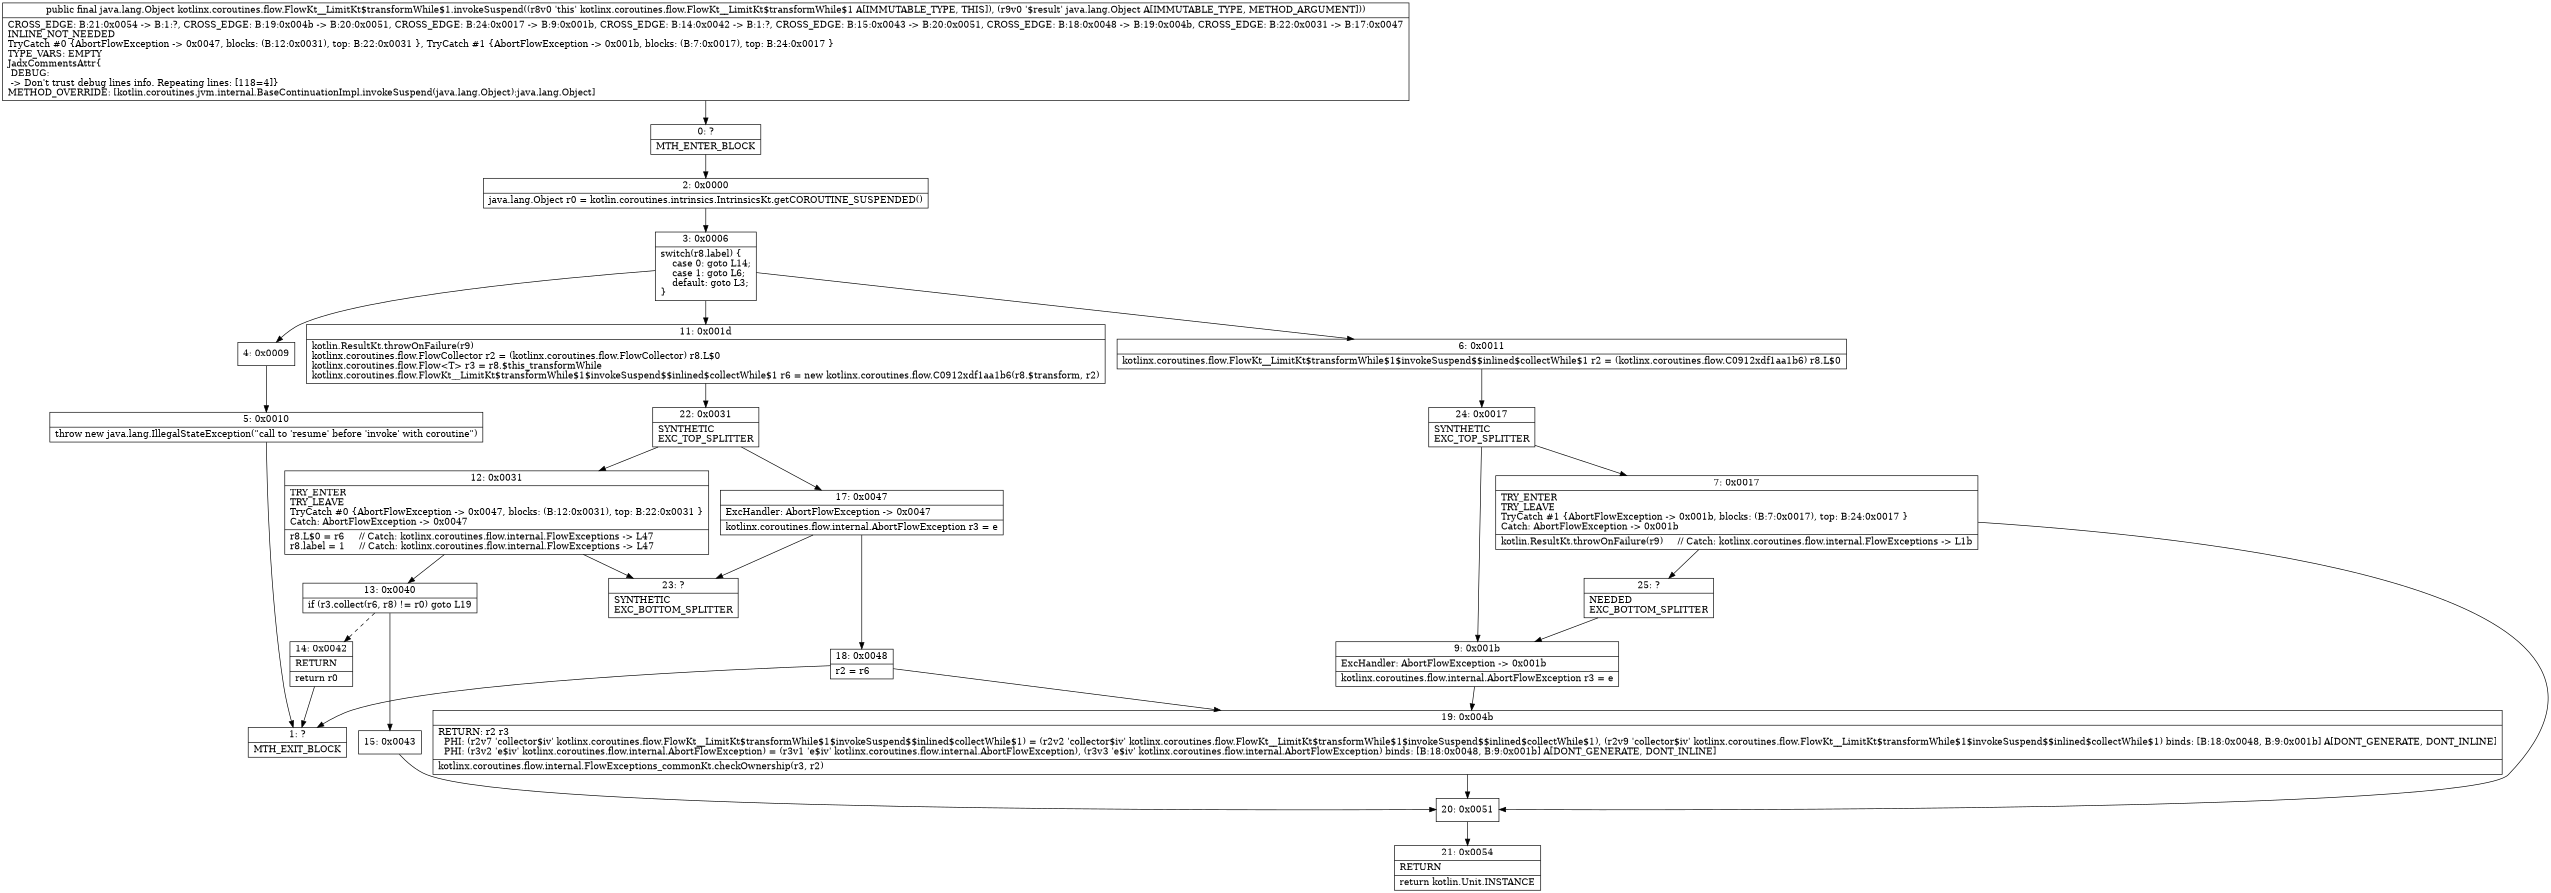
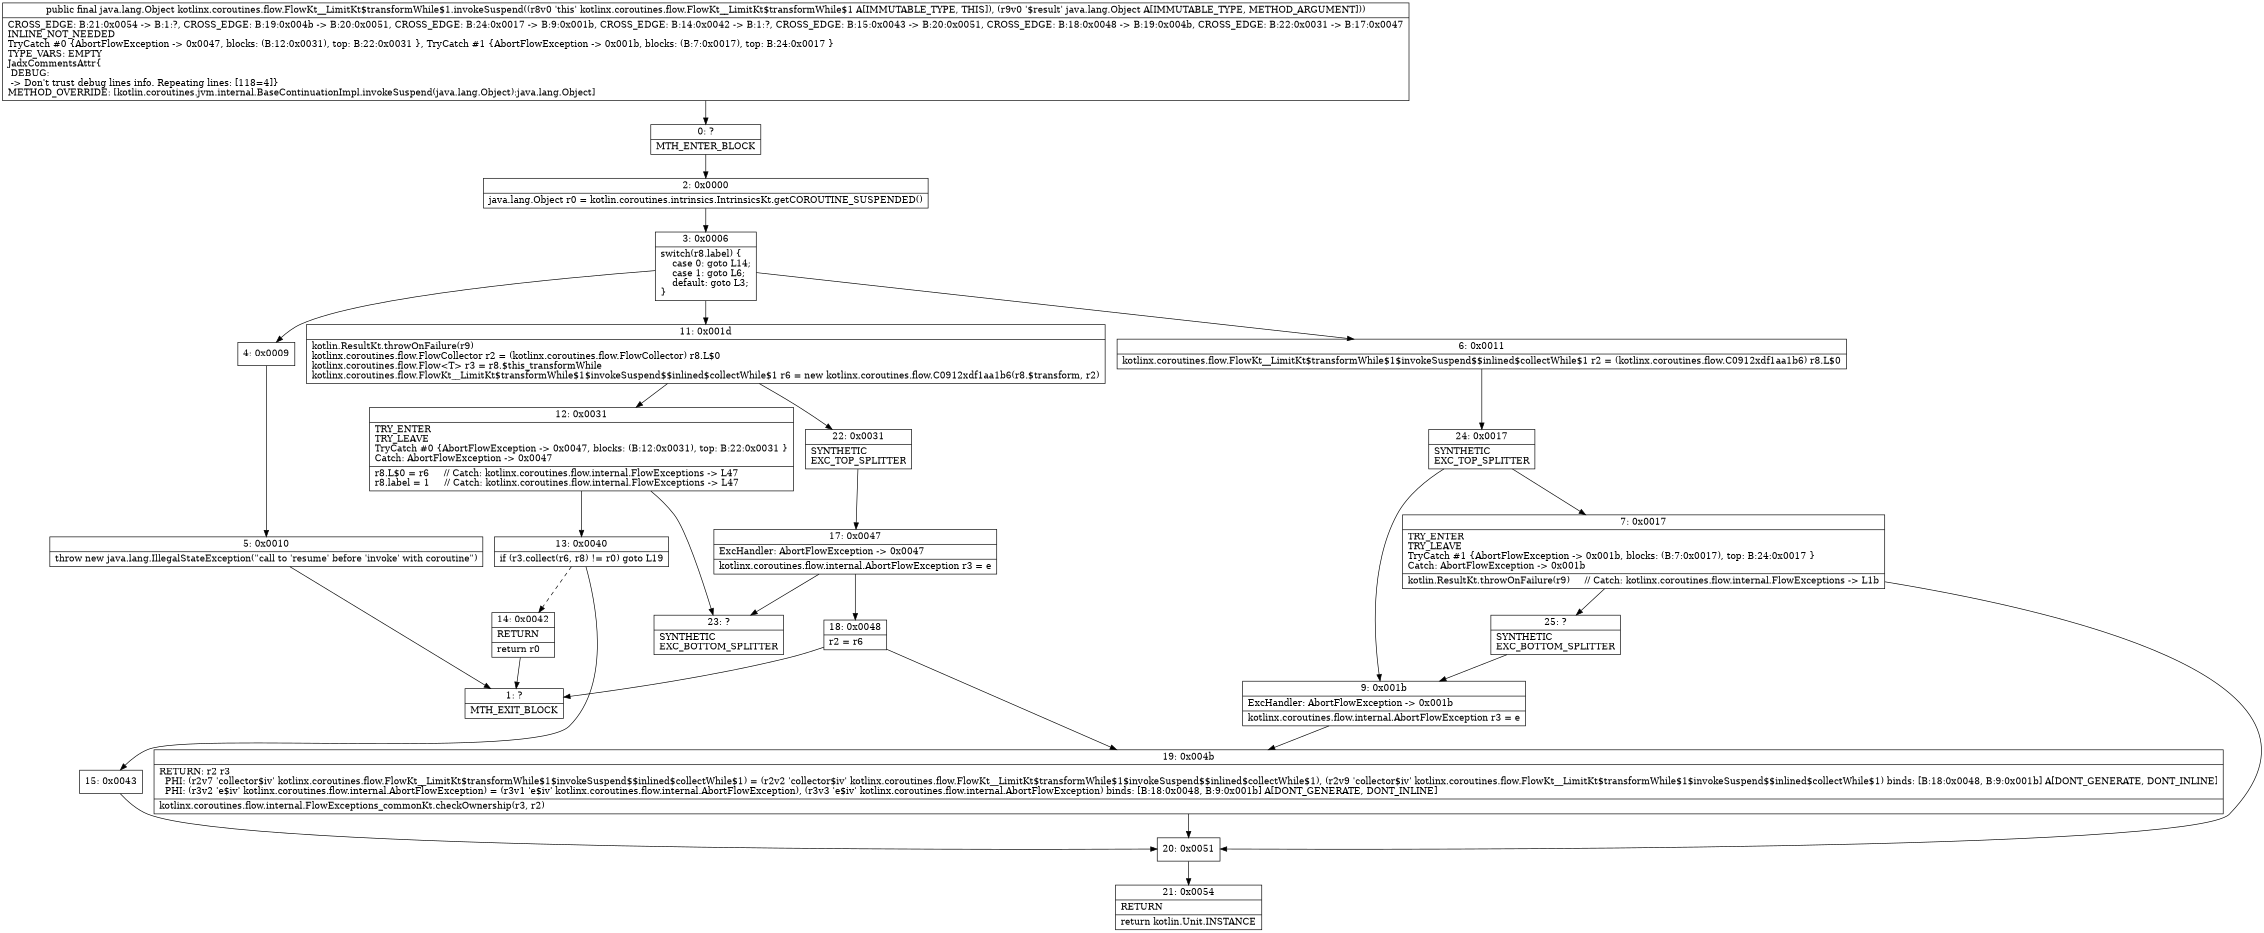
  digraph {
    fontname="DejaVu Serif"
    node [fontname="DejaVu Serif" shape=record]
    edge [fontname="DejaVu Serif"]
    n1 [label="{0\:\ ?|MTH_ENTER_BLOCK\l}"]
    n2 [label="{2\:\ 0x0000|java.lang.Object r0 = kotlin.coroutines.intrinsics.IntrinsicsKt.getCOROUTINE_SUSPENDED()\l}"]
    n3 [label="{3\:\ 0x0006|switch(r8.label) \{\l    case 0: goto L14;\l    case 1: goto L6;\l    default: goto L3;\l\}\l}"]
    n4 [label="{4\:\ 0x0009}"]
    n5 [label="{6\:\ 0x0011|kotlinx.coroutines.flow.FlowKt__LimitKt$transformWhile$1$invokeSuspend$$inlined$collectWhile$1 r2 = (kotlinx.coroutines.flow.C0912xdf1aa1b6) r8.L$0\l}"]
    n6 [label="{11\:\ 0x001d|kotlin.ResultKt.throwOnFailure(r9)\lkotlinx.coroutines.flow.FlowCollector r2 = (kotlinx.coroutines.flow.FlowCollector) r8.L$0\lkotlinx.coroutines.flow.Flow\<T\> r3 = r8.$this_transformWhile\lkotlinx.coroutines.flow.FlowKt__LimitKt$transformWhile$1$invokeSuspend$$inlined$collectWhile$1 r6 = new kotlinx.coroutines.flow.C0912xdf1aa1b6(r8.$transform, r2)\l}"]
    n7 [label="{5\:\ 0x0010|throw new java.lang.IllegalStateException(\"call to 'resume' before 'invoke' with coroutine\")\l}"]
    n8 [label="{24\:\ 0x0017|SYNTHETIC\lEXC_TOP_SPLITTER\l}"]
    n9 [label="{22\:\ 0x0031|SYNTHETIC\lEXC_TOP_SPLITTER\l}"]
    n10 [label="{1\:\ ?|MTH_EXIT_BLOCK\l}"]
    n11 [label="{7\:\ 0x0017|TRY_ENTER\lTRY_LEAVE\lTryCatch #1 \{AbortFlowException \-\> 0x001b, blocks: (B:7:0x0017), top: B:24:0x0017 \}\lCatch: AbortFlowException \-\> 0x001b\l|kotlin.ResultKt.throwOnFailure(r9)     \/\/ Catch: kotlinx.coroutines.flow.internal.FlowExceptions \-\> L1b\l}"]
    n12 [label="{9\:\ 0x001b|ExcHandler: AbortFlowException \-\> 0x001b\l|kotlinx.coroutines.flow.internal.AbortFlowException r3 = e\l}"]
    n13 [label="{20\:\ 0x0051}"]
-   n14 [label="{25\:\ ?|NEEDED\lEXC_BOTTOM_SPLITTER\l}"]
+   n14 [label="{25\:\ ?|SYNTHETIC\lEXC_BOTTOM_SPLITTER\l}"]
    n15 [label="{19\:\ 0x004b|RETURN: r2 r3 \l  PHI: (r2v7 'collector$iv' kotlinx.coroutines.flow.FlowKt__LimitKt$transformWhile$1$invokeSuspend$$inlined$collectWhile$1) = (r2v2 'collector$iv' kotlinx.coroutines.flow.FlowKt__LimitKt$transformWhile$1$invokeSuspend$$inlined$collectWhile$1), (r2v9 'collector$iv' kotlinx.coroutines.flow.FlowKt__LimitKt$transformWhile$1$invokeSuspend$$inlined$collectWhile$1) binds: [B:18:0x0048, B:9:0x001b] A[DONT_GENERATE, DONT_INLINE]\l  PHI: (r3v2 'e$iv' kotlinx.coroutines.flow.internal.AbortFlowException) = (r3v1 'e$iv' kotlinx.coroutines.flow.internal.AbortFlowException), (r3v3 'e$iv' kotlinx.coroutines.flow.internal.AbortFlowException) binds: [B:18:0x0048, B:9:0x001b] A[DONT_GENERATE, DONT_INLINE]\l|kotlinx.coroutines.flow.internal.FlowExceptions_commonKt.checkOwnership(r3, r2)\l}"]
    n16 [label="{21\:\ 0x0054|RETURN\l|return kotlin.Unit.INSTANCE\l}"]
    n17 [label="{12\:\ 0x0031|TRY_ENTER\lTRY_LEAVE\lTryCatch #0 \{AbortFlowException \-\> 0x0047, blocks: (B:12:0x0031), top: B:22:0x0031 \}\lCatch: AbortFlowException \-\> 0x0047\l|r8.L$0 = r6     \/\/ Catch: kotlinx.coroutines.flow.internal.FlowExceptions \-\> L47\lr8.label = 1     \/\/ Catch: kotlinx.coroutines.flow.internal.FlowExceptions \-\> L47\l}"]
    n18 [label="{17\:\ 0x0047|ExcHandler: AbortFlowException \-\> 0x0047\l|kotlinx.coroutines.flow.internal.AbortFlowException r3 = e\l}"]
    n19 [label="{13\:\ 0x0040|if (r3.collect(r6, r8) != r0) goto L19\l}"]
    n20 [label="{23\:\ ?|SYNTHETIC\lEXC_BOTTOM_SPLITTER\l}"]
    n21 [label="{18\:\ 0x0048|r2 = r6\l}"]
    n22 [label="{14\:\ 0x0042|RETURN\l|return r0\l}"]
    n23 [label="{15\:\ 0x0043}"]
    n24 [label="{public final java.lang.Object kotlinx.coroutines.flow.FlowKt__LimitKt$transformWhile$1.invokeSuspend((r8v0 'this' kotlinx.coroutines.flow.FlowKt__LimitKt$transformWhile$1 A[IMMUTABLE_TYPE, THIS]), (r9v0 '$result' java.lang.Object A[IMMUTABLE_TYPE, METHOD_ARGUMENT]))  | CROSS_EDGE: B:21:0x0054 \-\> B:1:?, CROSS_EDGE: B:19:0x004b \-\> B:20:0x0051, CROSS_EDGE: B:24:0x0017 \-\> B:9:0x001b, CROSS_EDGE: B:14:0x0042 \-\> B:1:?, CROSS_EDGE: B:15:0x0043 \-\> B:20:0x0051, CROSS_EDGE: B:18:0x0048 \-\> B:19:0x004b, CROSS_EDGE: B:22:0x0031 \-\> B:17:0x0047\lINLINE_NOT_NEEDED\lTryCatch #0 \{AbortFlowException \-\> 0x0047, blocks: (B:12:0x0031), top: B:22:0x0031 \}, TryCatch #1 \{AbortFlowException \-\> 0x001b, blocks: (B:7:0x0017), top: B:24:0x0017 \}\lTYPE_VARS: EMPTY\lJadxCommentsAttr\{\l DEBUG: \l \-\> Don't trust debug lines info. Repeating lines: [118=4]\}\lMETHOD_OVERRIDE: [kotlin.coroutines.jvm.internal.BaseContinuationImpl.invokeSuspend(java.lang.Object):java.lang.Object]\l}"]
    n1 -> n2
    n2 -> n3
    n3 -> n4
    n3 -> n5
    n3 -> n6
    n4 -> n7
    n5 -> n8
    n6 -> n9
    n7 -> n10
    n8 -> n11
    n8 -> n12
-   n9 -> n17
+   n6 -> n17
    n9 -> n18
    n11 -> n13
    n11 -> n14
    n12 -> n15
    n13 -> n16
    n14 -> n12
    n15 -> n13
    n17 -> n19
    n17 -> n20
    n18 -> n20
    n18 -> n21
    n19 -> n22 [style=dashed]
    n19 -> n23
    n21 -> n10
    n21 -> n15
    n22 -> n10
    n23 -> n13
    n24 -> n1
  }
